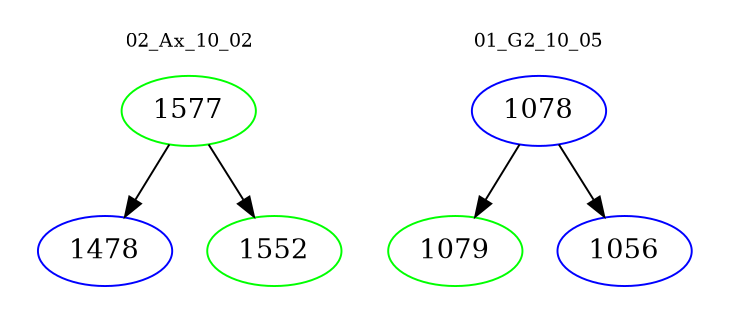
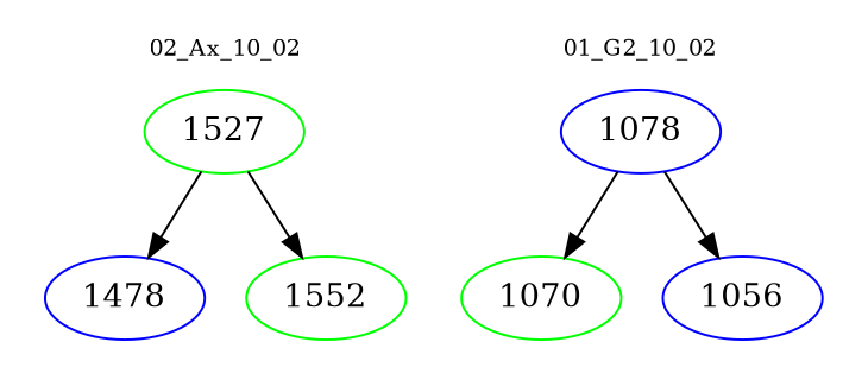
  digraph {
    node [color=green]
    edge [color=black]
-   n1 [label=1577]
+   n1 [label=1527]
    n2 [color=blue label=1478]
    n3 [label=1552]
    n4 [color=blue label=1078]
-   n5 [label=1079]
+   n5 [label=1070]
    n6 [color=blue label=1056]
    subgraph cluster_1 {
      color=white
      fontsize=10
      label="02_Ax_10_02"
      n1
      n2
      n3
    }
    subgraph cluster_2 {
      color=white
      fontsize=10
-     label="01_G2_10_05"
+     label="01_G2_10_02"
      n4
      n5
      n6
    }
    n1 -> n2
    n1 -> n3
    n4 -> n5
    n4 -> n6
  }
